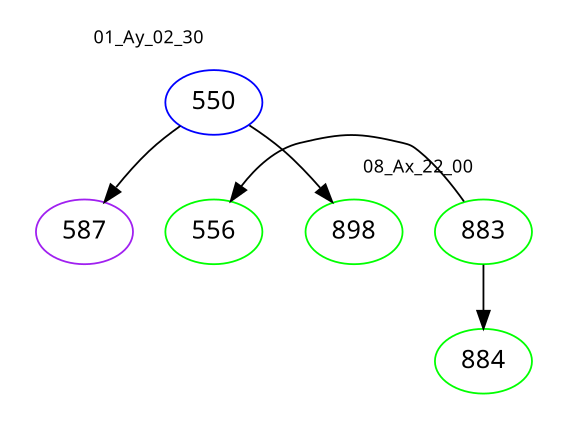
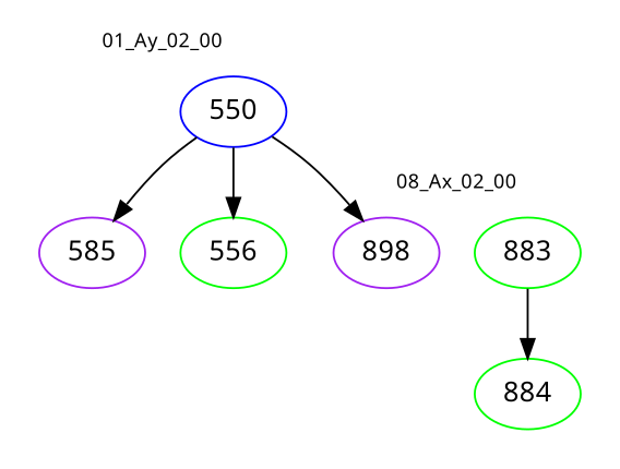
  digraph {
    fontname="Noto Sans"
    node [color=green fontname="Noto Sans"]
    edge [color=black fontname="Noto Sans"]
    n1 [color=blue label=550]
-   n2 [color=purple label=587]
+   n2 [color=purple label=585]
    n3 [label=556]
    n4 [label=883]
    n5 [label=884]
-   n6 [label=898]
+   n6 [color=purple label=898]
    subgraph cluster_1 {
      color=white
      fontsize=10
-     label="01_Ay_02_30"
+     label="01_Ay_02_00"
      n1
      n2
      n3
    }
    subgraph cluster_2 {
      color=white
      fontsize=10
-     label="08_Ax_22_00"
+     label="08_Ax_02_00"
      n4
      n5
      n6
    }
    n1 -> n2
-   n4 -> n3
+   n1 -> n3
    n1 -> n6
    n4 -> n5
  }
